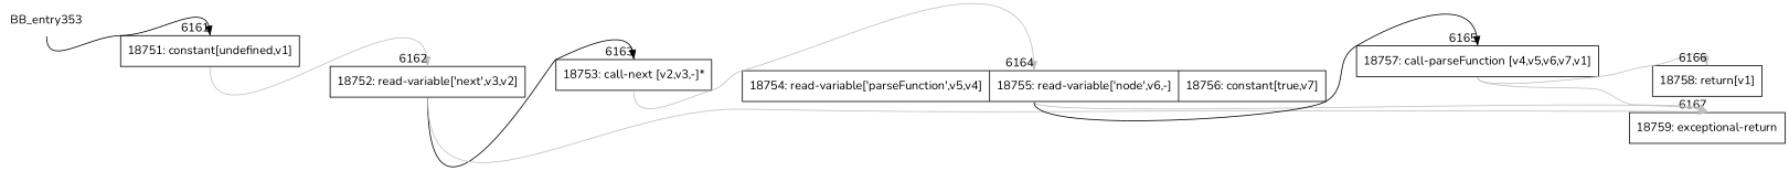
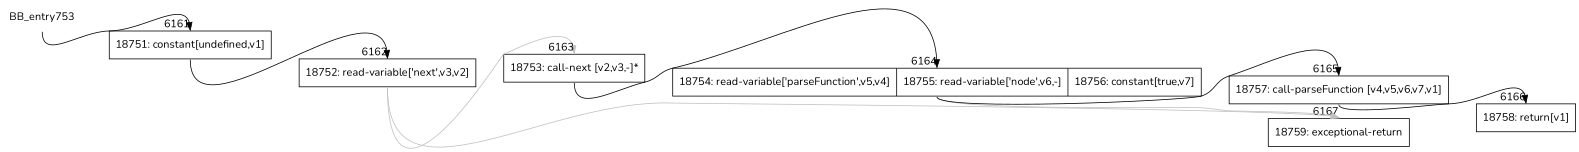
  digraph {
    fontname=Nunito
    rankdir=LR
    node [fontname=Nunito shape=record]
    edge [fontname=Nunito headport=n tailport=s]
-   BB_entry353 [shape=none]
+   BB_entry353 [shape=none label=BB_entry753]
    n2 [label="{18751: constant[undefined,v1]}"]
    n3 [label="{18752: read-variable['next',v3,v2]}"]
    n4 [label="{18753: call-next [v2,v3,-]*}"]
    n5 [label="{18759: exceptional-return}"]
    n6 [label="{18754: read-variable['parseFunction',v5,v4]|18755: read-variable['node',v6,-]|18756: constant[true,v7]}"]
    n7 [label="{18757: call-parseFunction [v4,v5,v6,v7,v1]}"]
    n8 [label="{18758: return[v1]}"]
    BB_entry353 -> n2 [headlabel="    6161"]
-   n2 -> n3 [headlabel="      6162" color=gray]
-   n3 -> n4 [headlabel="      6163"]
+   n2 -> n3 [headlabel="      6162"]
+   n3 -> n4 [headlabel="      6163" color=gray]
    n3 -> n5 [color=gray headlabel="      6167"]
-   n4 -> n6 [headlabel="      6164" color=gray]
+   n4 -> n6 [headlabel="      6164"]
    n6 -> n5 [color=gray]
    n6 -> n7 [headlabel="      6165"]
-   n7 -> n5 [color=gray]
-   n7 -> n8 [headlabel="      6166" color=gray]
+   n7 -> n8 [headlabel="      6166"]
  }
